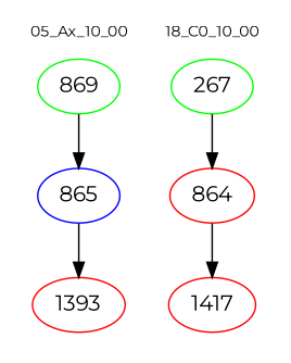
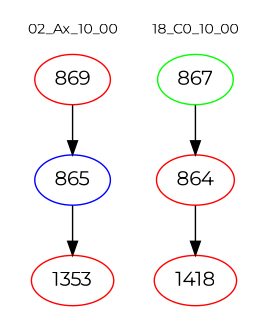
  digraph {
    fontname=Montserrat
    node [color=red fontname=Montserrat]
    edge [color=black fontname=Montserrat]
-   n1 [color=green label=869]
+   n1 [label=869]
    n2 [color=blue label=865]
-   n3 [label=1393]
-   n4 [color=green label=267]
+   n3 [label=1353]
+   n4 [color=green label=867]
    n5 [label=864]
-   n6 [label=1417]
+   n6 [label=1418]
    subgraph cluster_1 {
      color=white
      fontsize=10
-     label="05_Ax_10_00"
+     label="02_Ax_10_00"
      n1
      n2
      n3
    }
    subgraph cluster_2 {
      color=white
      fontsize=10
      label="18_C0_10_00"
      n4
      n5
      n6
    }
    n1 -> n2
    n2 -> n3
    n4 -> n5
    n5 -> n6
  }
